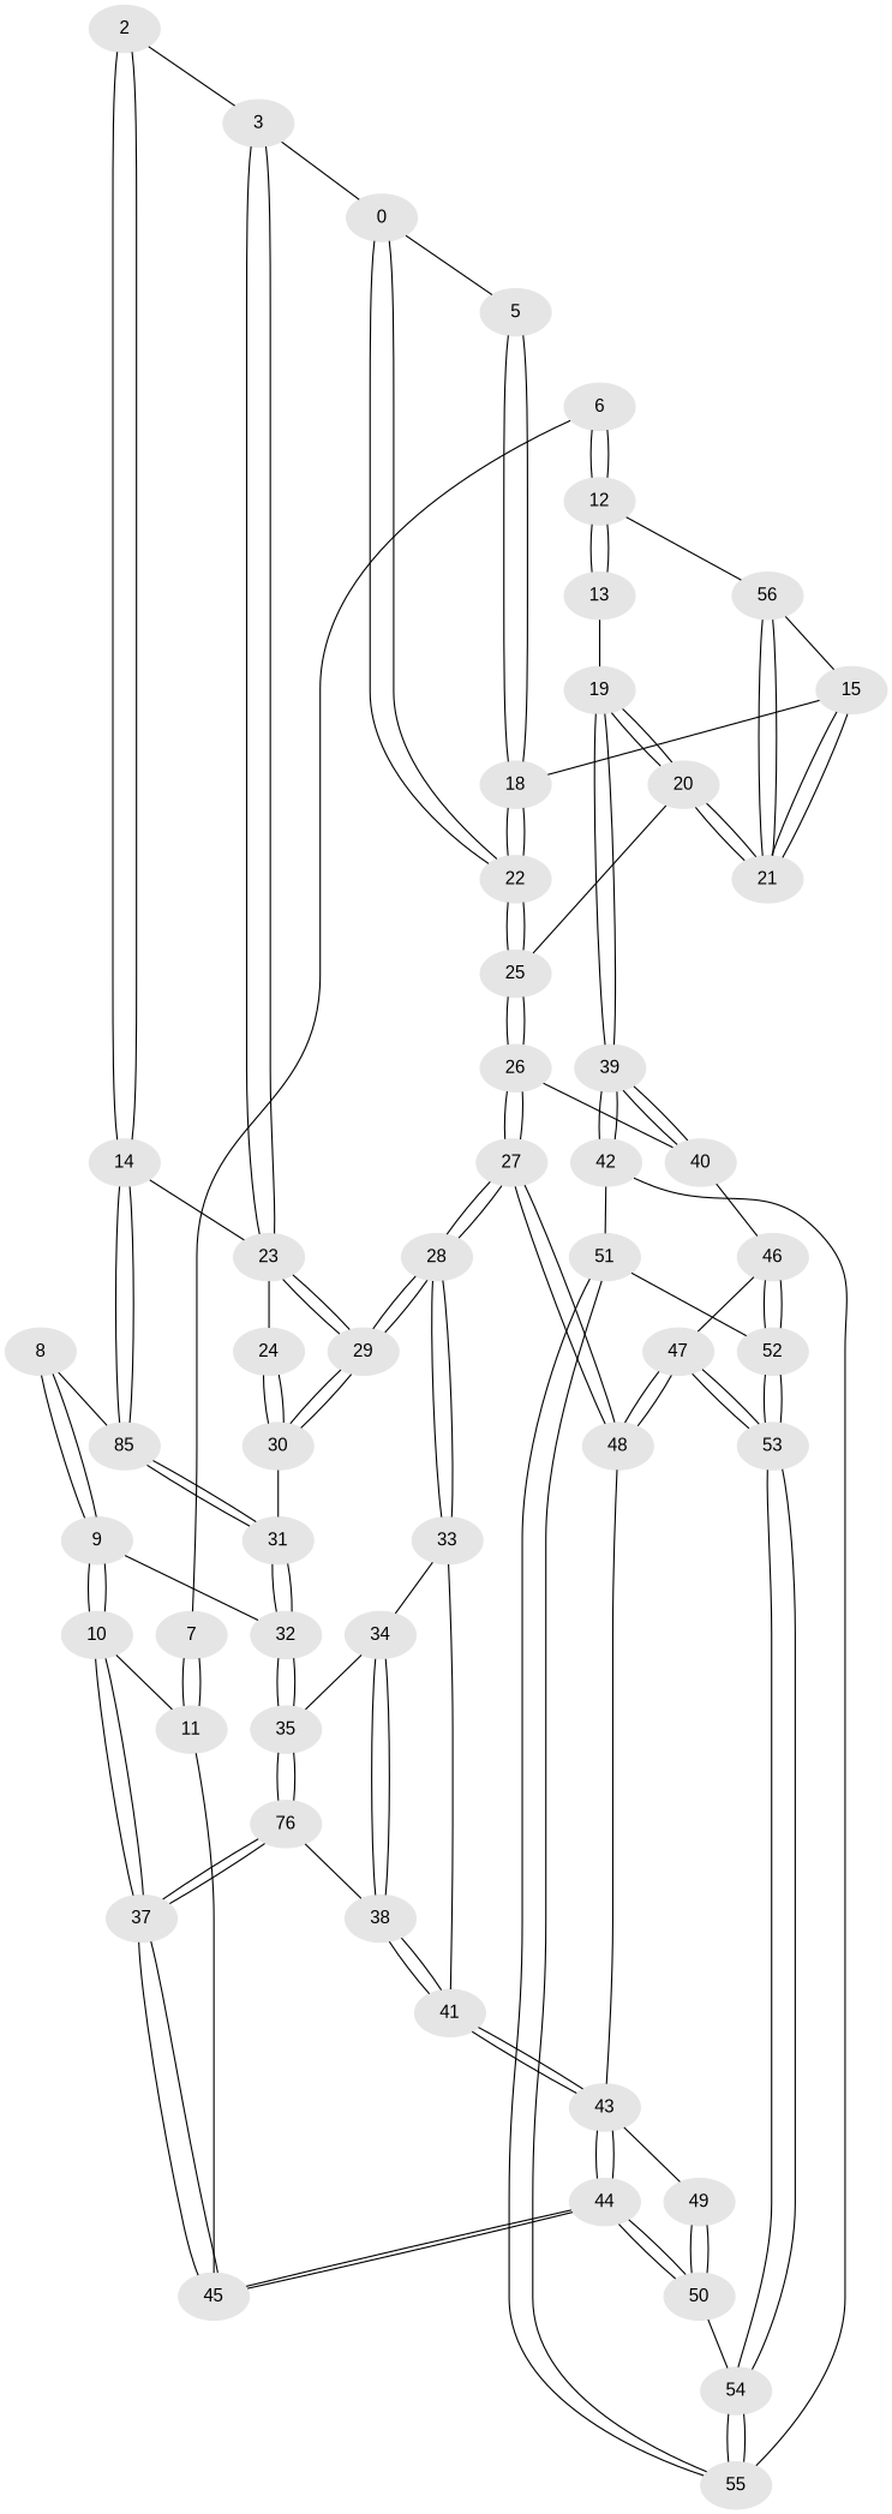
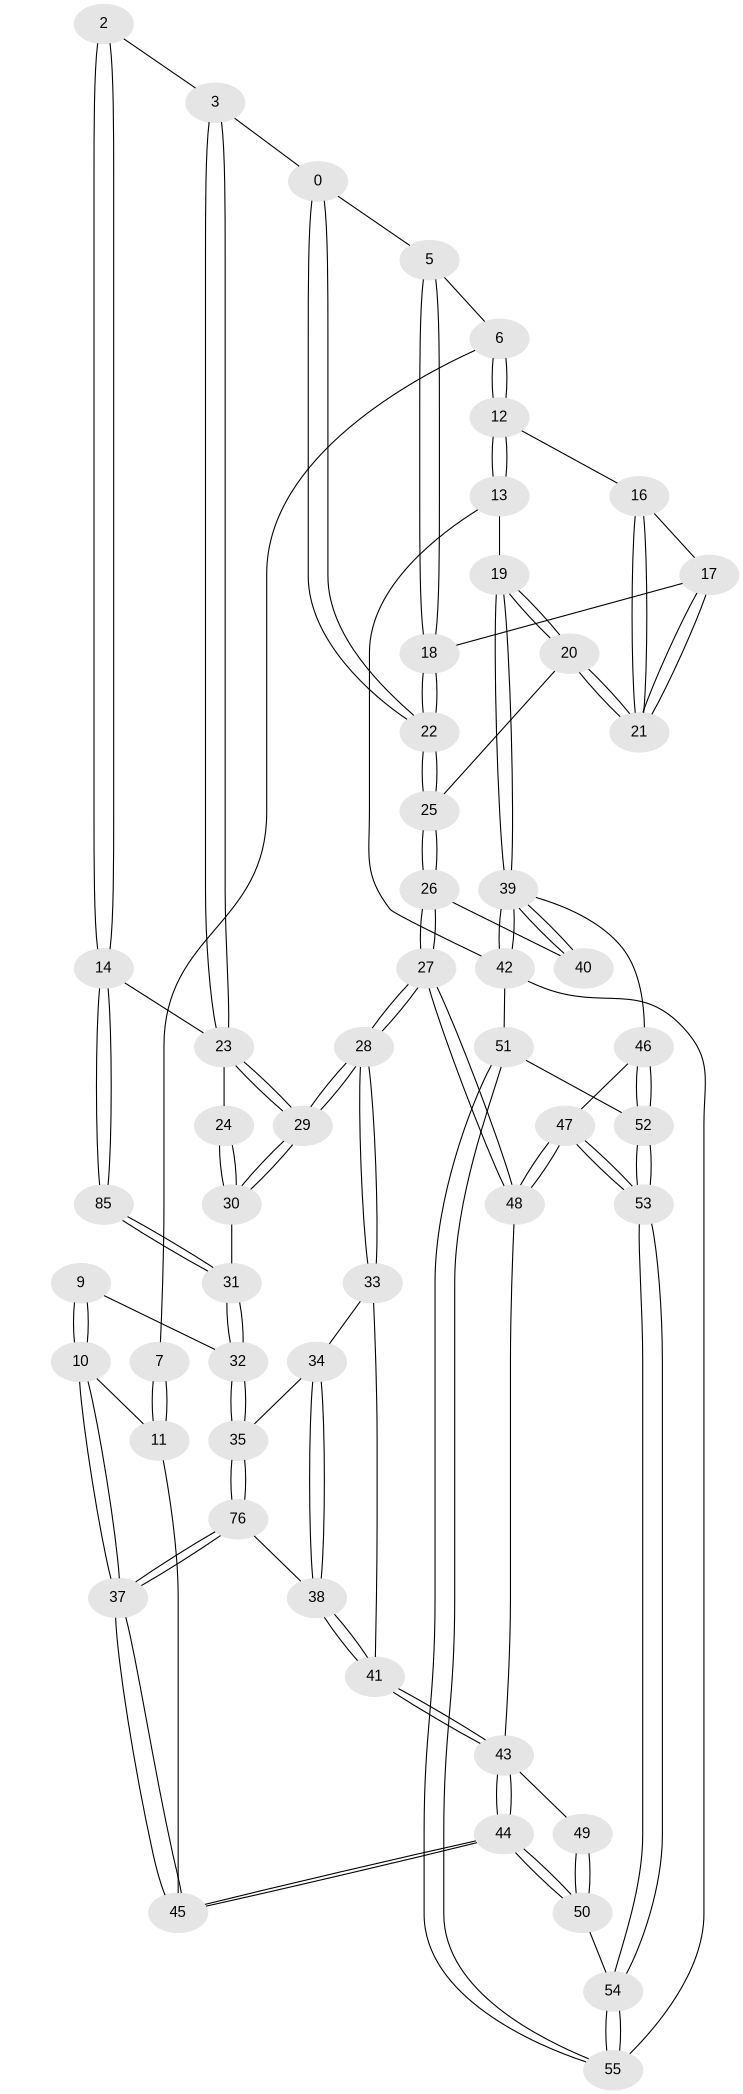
  graph {
    fontname="Liberation Sans"
    node [color=gray90 fontname="Liberation Sans" style=filled]
    edge [fontname="Liberation Sans"]
    2
    3
    14
-   8
    9
    n6 [label=85]
    n7 [label=0]
    23
    5
    22
    24
    29
    6
    18
    25
    7
    12
    11
    13
-   16 [label=56]
+   16
    45
    10
    32
    31
    37
    35
    19
    42
-   17 [label=15]
+   17
    21
    20
    39
    51
    55
    30
    40
    26
    27
    28
    48
    46
    33
    43
    34
    41
    n46 [label=76]
    38
    47
    52
    44
    49
    50
    54
    53
    2 -- 3
    2 -- 14
    2 -- 14
    3 -- n7
    3 -- 23
    3 -- 23
    14 -- n6
    14 -- n6
    14 -- 23
-   8 -- 9
-   8 -- 9
-   8 -- n6
    9 -- 10
    9 -- 10
    9 -- 32
    n6 -- 31
    n6 -- 31
    n7 -- 5
    n7 -- 22
    n7 -- 22
    23 -- 24
    23 -- 29
    23 -- 29
+   5 -- 6
    5 -- 18
    5 -- 18
    22 -- 25
    22 -- 25
    24 -- 30
    24 -- 30
    29 -- 30
    29 -- 30
    6 -- 7
    6 -- 12
    6 -- 12
    18 -- 22
    18 -- 22
    25 -- 26
    25 -- 26
    7 -- 11
    7 -- 11
    12 -- 13
    12 -- 13
    12 -- 16
    11 -- 45
    13 -- 19
+   13 -- 42
    16 -- 17
    16 -- 21
    16 -- 21
    10 -- 11
    10 -- 37
    10 -- 37
    32 -- 35
    32 -- 35
    31 -- 32
    31 -- 32
    37 -- 45
    37 -- 45
    35 -- n46
    35 -- n46
    19 -- 20
    19 -- 20
    19 -- 39
    19 -- 39
    42 -- 51
    42 -- 55
    17 -- 18
    17 -- 21
    17 -- 21
    20 -- 25
    20 -- 21
    20 -- 21
    39 -- 42
    39 -- 42
    39 -- 40
    39 -- 40
    51 -- 55
    51 -- 55
    51 -- 52
    30 -- 31
-   40 -- 46
+   39 -- 46
    26 -- 40
    26 -- 27
    26 -- 27
    27 -- 28
    27 -- 28
    27 -- 48
    27 -- 48
    28 -- 29
    28 -- 29
    28 -- 33
    28 -- 33
    48 -- 43
    46 -- 47
    46 -- 52
    46 -- 52
    33 -- 34
    33 -- 41
    43 -- 44
    43 -- 44
    43 -- 49
    34 -- 35
    34 -- 38
    34 -- 38
    41 -- 43
    41 -- 43
    n46 -- 37
    n46 -- 37
    n46 -- 38
    38 -- 41
    38 -- 41
    47 -- 48
    47 -- 48
    47 -- 53
    47 -- 53
    52 -- 53
    52 -- 53
    44 -- 45
    44 -- 45
    44 -- 50
    44 -- 50
    49 -- 50
    49 -- 50
    50 -- 54
    54 -- 55
    54 -- 55
    53 -- 54
    53 -- 54
  }
